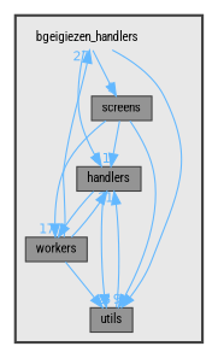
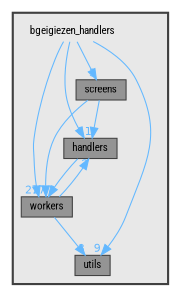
  digraph {
    compound=true
    fontname="Roboto Condensed"
    node [fontname="Roboto Condensed" fontsize=10 shape=box color=grey25 fillcolor="#949494" style=filled]
    edge [color=steelblue1 fontcolor=steelblue1 fontname="Roboto Condensed" fontsize=10 headlabel=3 labeldistance=1.5 labelfontname=Helvetica labelfontsize=10]
    n1 [height=0.2 label=bgeigiezen_handlers shape=plaintext width=0.4 color="" fillcolor="" style=""]
    n2 [height=0.2 label=handlers width=0.4]
    n3 [height=0.2 label=screens width=0.4]
    n4 [height=0.2 label=utils width=0.4]
    n5 [height=0.2 label=workers width=0.4]
    subgraph cluster_1 {
      bgcolor="#e8e8e8"
      fontsize=10
      pencolor=grey25
      style="filled,bold"
      n1
      n2
      n3
      n4
      n5
    }
    n1 -> n2 [headlabel=6]
    n1 -> n3
    n1 -> n4 [headlabel=9]
-   n5 -> n1 [headlabel=27]
-   n2 -> n4 [headlabel=2]
+   n1 -> n5 [headlabel=27]
    n2 -> n5
    n3 -> n2 [headlabel=1]
-   n3 -> n4 [headlabel=1]
    n3 -> n5 [headlabel=17]
-   n4 -> n2 [headlabel=1]
    n5 -> n2 [headlabel=2]
    n5 -> n4
  }
